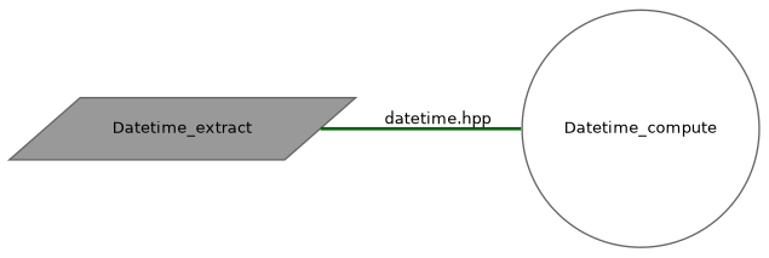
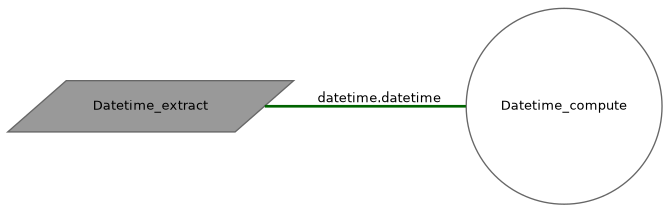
  digraph {
    rankdir=LR
    node [fontname=Helvetica fontsize=10 style=filled]
    n1 [color=grey40 fillcolor=white height=0.2 label=Datetime_compute shape=circle width=0.4]
    n2 [color=gray40 fillcolor=grey60 fontcolor=black height=0.2 label=Datetime_extract shape=parallelogram width=0.4]
-   n2 -> n1 [color=darkgreen dir=none fontname=Helvetica fontsize=10 label="datetime.hpp" labelfontname=Helvetica labelfontsize=10 shape=plaintext style=bold]
+   n2 -> n1 [color=darkgreen dir=none fontname=Helvetica fontsize=10 label="datetime.datetime" labelfontname=Helvetica labelfontsize=10 shape=plaintext style=bold]
  }
